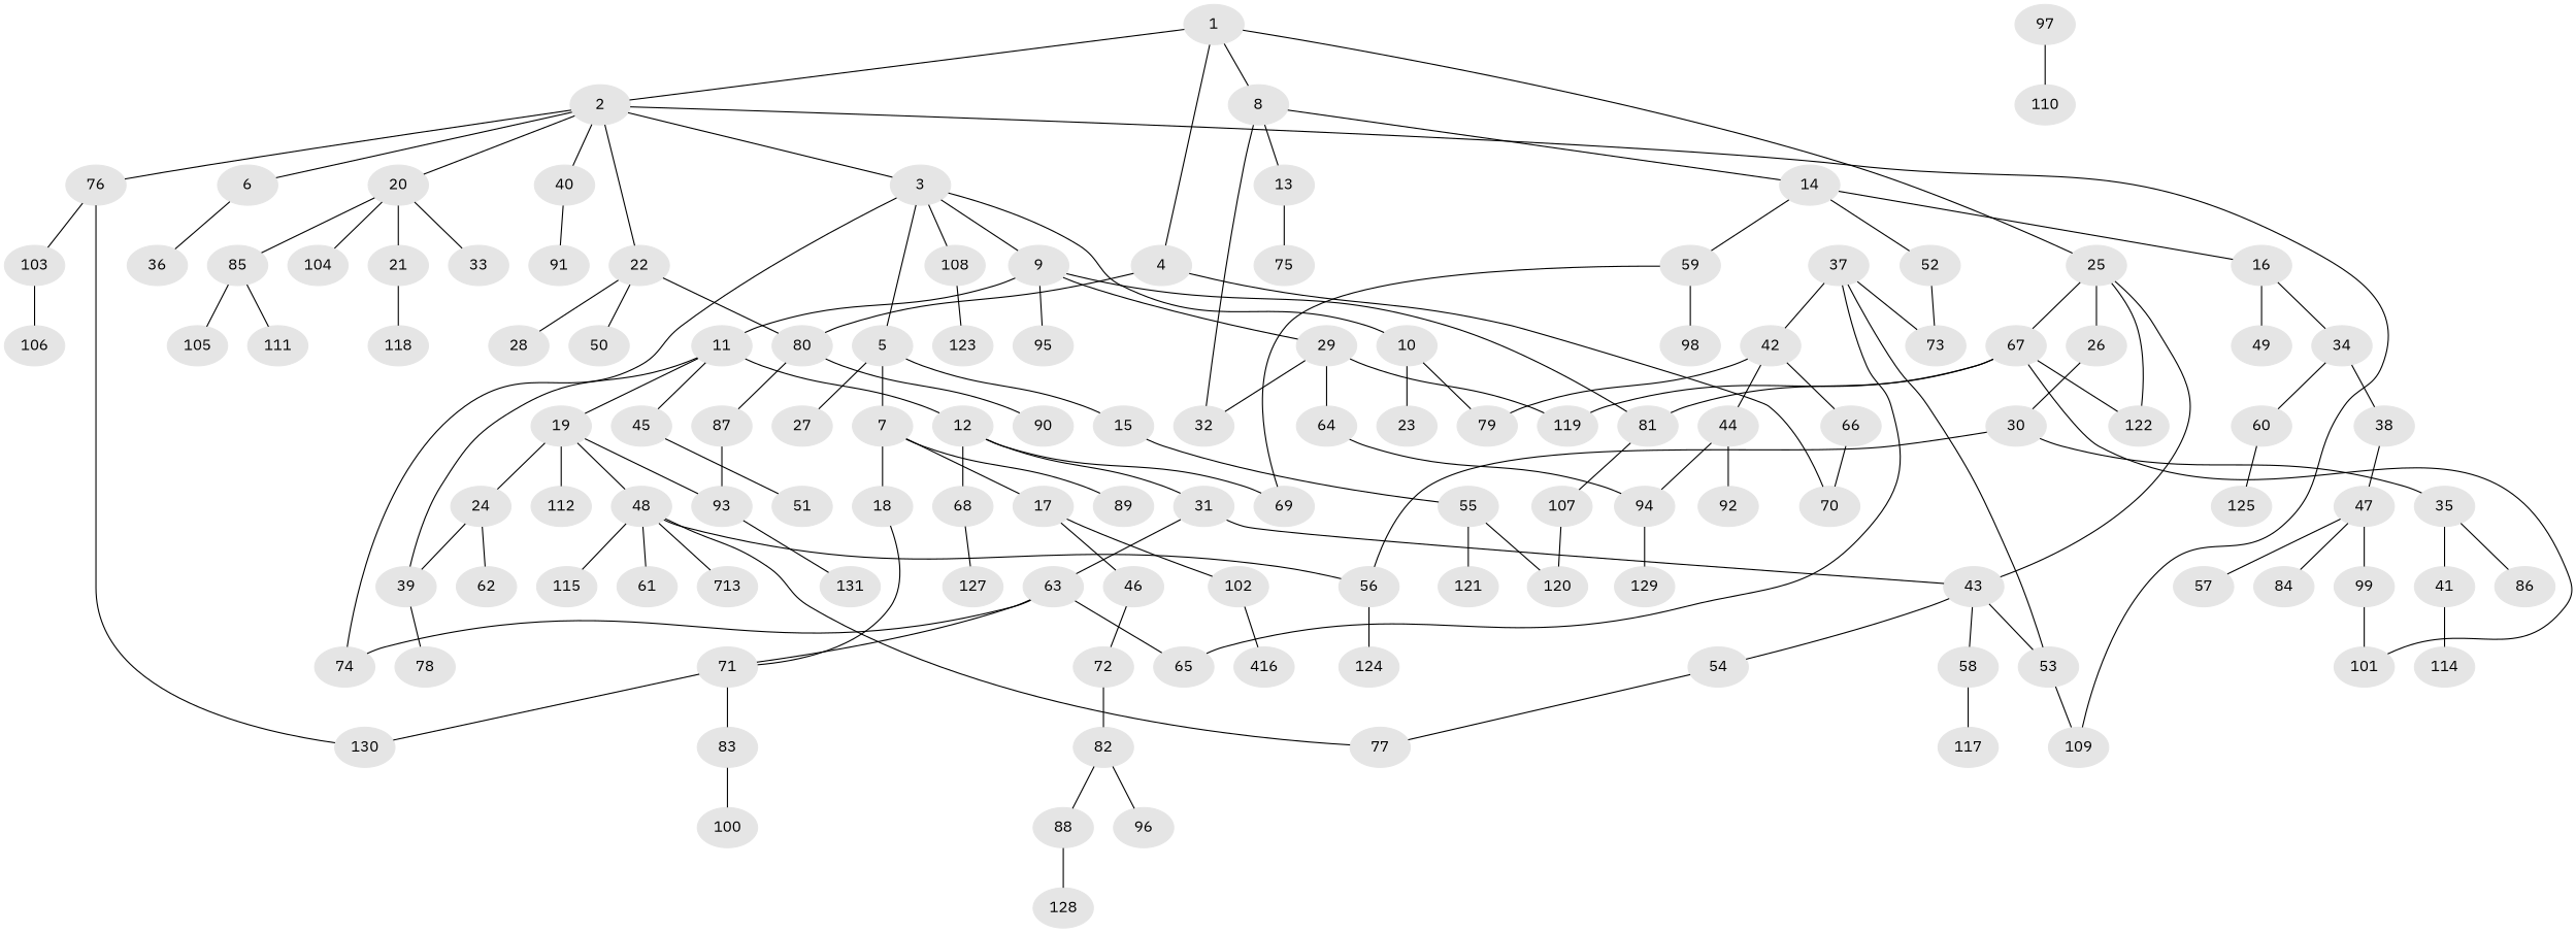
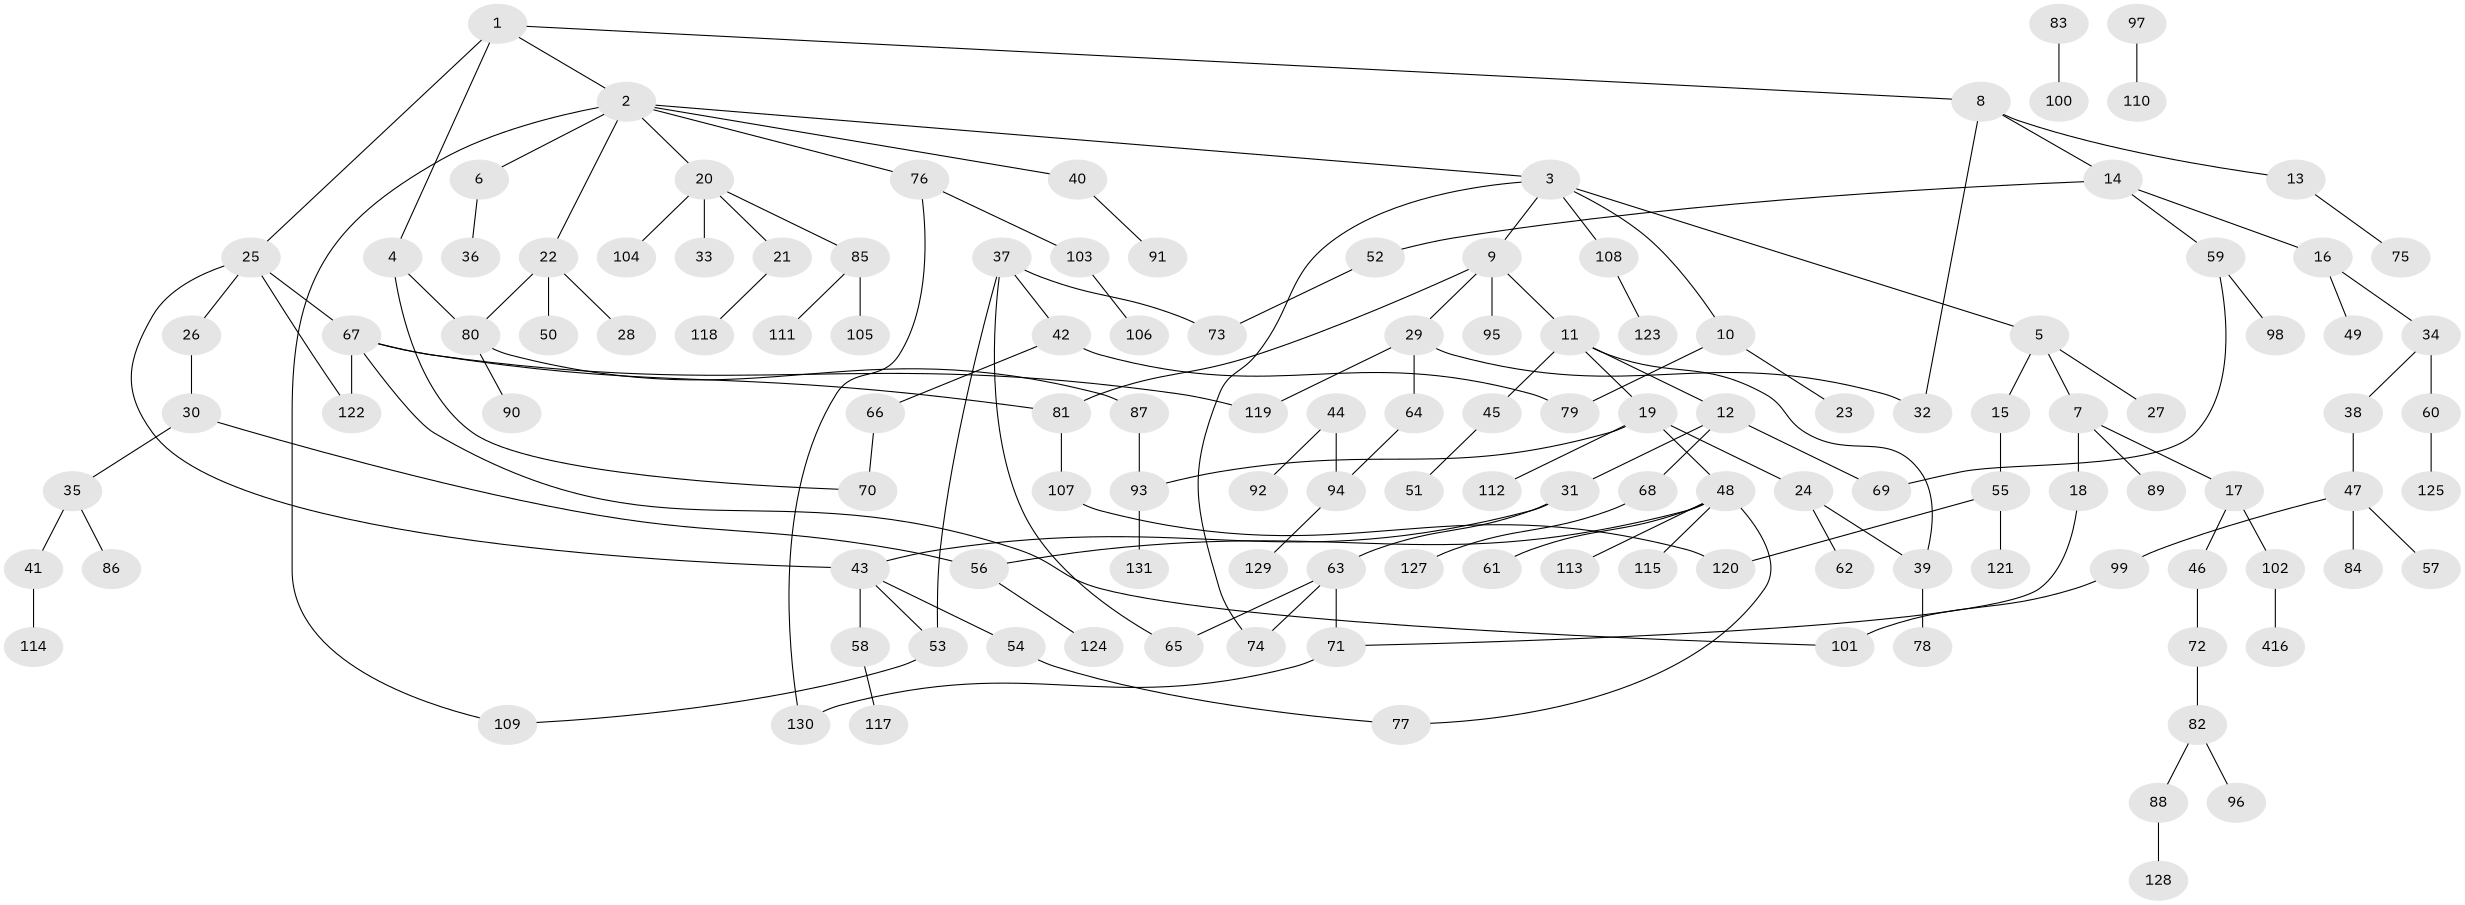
  graph {
    fontname="IBM Plex Sans"
    node [color=gray90 fontname="IBM Plex Sans" style=filled]
    edge [fontname="IBM Plex Sans"]
    1
    2
    4
    8
    25
    22
    3
    6
    20
    40
    76
    109
    70
    80
    13
    14
    32
    28
    50
    26
    43
    67
    122
    5
    9
    10
    74
    108
    36
    21
    33
    85
    104
    91
    130
    103
    7
    15
    27
    11
    29
    81
    95
    79
    23
    123
    87
    90
    17
    18
    89
    55
    46
    102
    71
    75
    16
    52
    59
    12
    19
    39
    45
    64
    119
    107
    31
    68
    69
    24
    48
    93
    112
    78
    51
    63
    127
    34
    49
    73
    98
    120
    121
    38
    60
    72
    n87 [label=416]
    83
    62
    37
    42
    53
    65
    56
    61
    77
-   113 [label=713]
+   113
    115
    131
    118
    105
    111
    30
    54
    58
    101
    35
    94
    41
    86
    124
    47
    125
    114
    44
    66
    57
    84
    99
    92
    117
    129
    82
    97
    110
    100
    88
    96
    106
    128
    1 -- 2
    1 -- 4
    1 -- 8
    1 -- 25
    2 -- 22
    2 -- 3
    2 -- 6
    2 -- 20
    2 -- 40
    2 -- 76
    2 -- 109
    4 -- 70
    4 -- 80
    8 -- 13
    8 -- 14
    8 -- 32
    25 -- 26
    25 -- 43
    25 -- 67
    25 -- 122
    22 -- 80
    22 -- 28
    22 -- 50
    3 -- 5
    3 -- 9
    3 -- 10
    3 -- 74
    3 -- 108
    6 -- 36
    20 -- 21
    20 -- 33
    20 -- 85
    20 -- 104
    40 -- 91
    76 -- 130
    76 -- 103
    80 -- 87
    80 -- 90
    13 -- 75
    14 -- 16
    14 -- 52
    14 -- 59
    26 -- 30
    43 -- 53
    43 -- 54
    43 -- 58
    67 -- 122
    67 -- 81
    67 -- 119
    67 -- 101
    5 -- 7
    5 -- 15
    5 -- 27
    9 -- 11
    9 -- 29
    9 -- 81
    9 -- 95
    10 -- 79
    10 -- 23
    108 -- 123
    21 -- 118
    85 -- 105
    85 -- 111
    103 -- 106
    7 -- 17
    7 -- 18
    7 -- 89
    15 -- 55
    11 -- 12
    11 -- 19
    11 -- 39
    11 -- 45
    29 -- 32
    29 -- 64
    29 -- 119
    81 -- 107
    87 -- 93
    17 -- 46
    17 -- 102
    18 -- 71
    55 -- 120
    55 -- 121
    46 -- 72
    102 -- n87
    71 -- 130
-   71 -- 83
    16 -- 34
    16 -- 49
    52 -- 73
    59 -- 69
    59 -- 98
    12 -- 31
    12 -- 68
    12 -- 69
    19 -- 24
    19 -- 48
    19 -- 93
    19 -- 112
    39 -- 78
    45 -- 51
    64 -- 94
    107 -- 120
    31 -- 43
    31 -- 63
    68 -- 127
    24 -- 39
    24 -- 62
    48 -- 56
    48 -- 61
    48 -- 77
    48 -- 113
    48 -- 115
    93 -- 131
    63 -- 74
    63 -- 71
    63 -- 65
    34 -- 38
    34 -- 60
    38 -- 47
    60 -- 125
    72 -- 82
    83 -- 100
    37 -- 73
    37 -- 42
    37 -- 53
    37 -- 65
    42 -- 79
-   42 -- 44
    42 -- 66
    53 -- 109
    56 -- 124
    30 -- 56
    30 -- 35
    54 -- 77
    58 -- 117
    35 -- 41
    35 -- 86
    94 -- 129
    41 -- 114
    47 -- 57
    47 -- 84
    47 -- 99
    44 -- 94
    44 -- 92
    66 -- 70
    99 -- 101
    82 -- 88
    82 -- 96
    97 -- 110
    88 -- 128
  }
